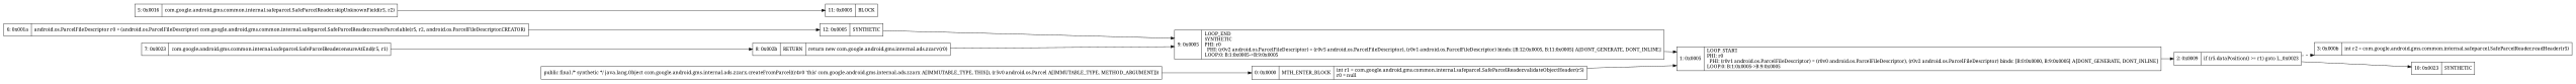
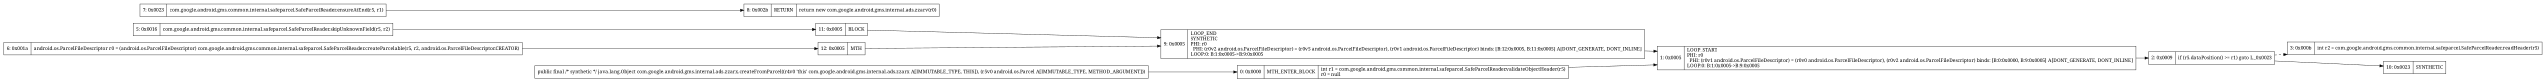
  digraph {
    fontname="Noto Serif"
    rankdir=LR
    node [fontname="Noto Serif" shape=record]
    edge [fontname="Noto Serif"]
    n1 [label="{0\:\ 0x0000|MTH_ENTER_BLOCK\l|int r1 = com.google.android.gms.common.internal.safeparcel.SafeParcelReader.validateObjectHeader(r5)\lr0 = null\l}"]
    n2 [label="{1\:\ 0x0005|LOOP_START\lPHI: r0 \l  PHI: (r0v1 android.os.ParcelFileDescriptor) = (r0v0 android.os.ParcelFileDescriptor), (r0v2 android.os.ParcelFileDescriptor) binds: [B:0:0x0000, B:9:0x0005] A[DONT_GENERATE, DONT_INLINE]\lLOOP:0: B:1:0x0005\-\>B:9:0x0005\l}"]
    n3 [label="{2\:\ 0x0009|if (r5.dataPosition() \>= r1) goto L_0x0023\l}"]
    n4 [label="{3\:\ 0x000b|int r2 = com.google.android.gms.common.internal.safeparcel.SafeParcelReader.readHeader(r5)\l}"]
    n5 [label="{10\:\ 0x0023|SYNTHETIC\l}"]
    n6 [label="{5\:\ 0x0016|com.google.android.gms.common.internal.safeparcel.SafeParcelReader.skipUnknownField(r5, r2)\l}"]
    n7 [label="{11\:\ 0x0005|BLOCK\l}"]
    n8 [label="{6\:\ 0x001a|android.os.ParcelFileDescriptor r0 = (android.os.ParcelFileDescriptor) com.google.android.gms.common.internal.safeparcel.SafeParcelReader.createParcelable(r5, r2, android.os.ParcelFileDescriptor.CREATOR)\l}"]
-   n9 [label="{12\:\ 0x0005|SYNTHETIC\l}"]
+   n9 [label="{12\:\ 0x0005|MTH\l}"]
    n10 [label="{9\:\ 0x0005|LOOP_END\lSYNTHETIC\lPHI: r0 \l  PHI: (r0v2 android.os.ParcelFileDescriptor) = (r0v5 android.os.ParcelFileDescriptor), (r0v1 android.os.ParcelFileDescriptor) binds: [B:12:0x0005, B:11:0x0005] A[DONT_GENERATE, DONT_INLINE]\lLOOP:0: B:1:0x0005\-\>B:9:0x0005\l}"]
    n11 [label="{7\:\ 0x0023|com.google.android.gms.common.internal.safeparcel.SafeParcelReader.ensureAtEnd(r5, r1)\l}"]
    n12 [label="{8\:\ 0x002b|RETURN\l|return new com.google.android.gms.internal.ads.zzarv(r0)\l}"]
    n13 [label="{public final \/* synthetic *\/ java.lang.Object com.google.android.gms.internal.ads.zzarx.createFromParcel((r4v0 'this' com.google.android.gms.internal.ads.zzarx A[IMMUTABLE_TYPE, THIS]), (r5v0 android.os.Parcel A[IMMUTABLE_TYPE, METHOD_ARGUMENT])) }"]
    n1 -> n2
    n2 -> n3
    n3 -> n4 [style=dashed]
    n3 -> n5
    n6 -> n7
-   n12 -> n10
+   n7 -> n10
    n8 -> n9
    n9 -> n10
    n10 -> n2
    n11 -> n12
    n13 -> n1
  }
